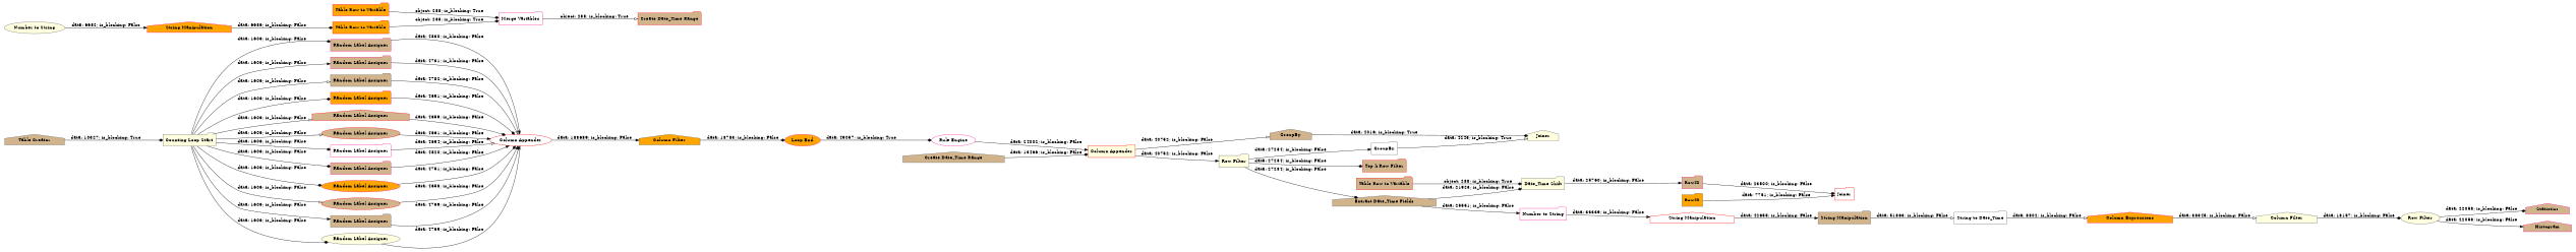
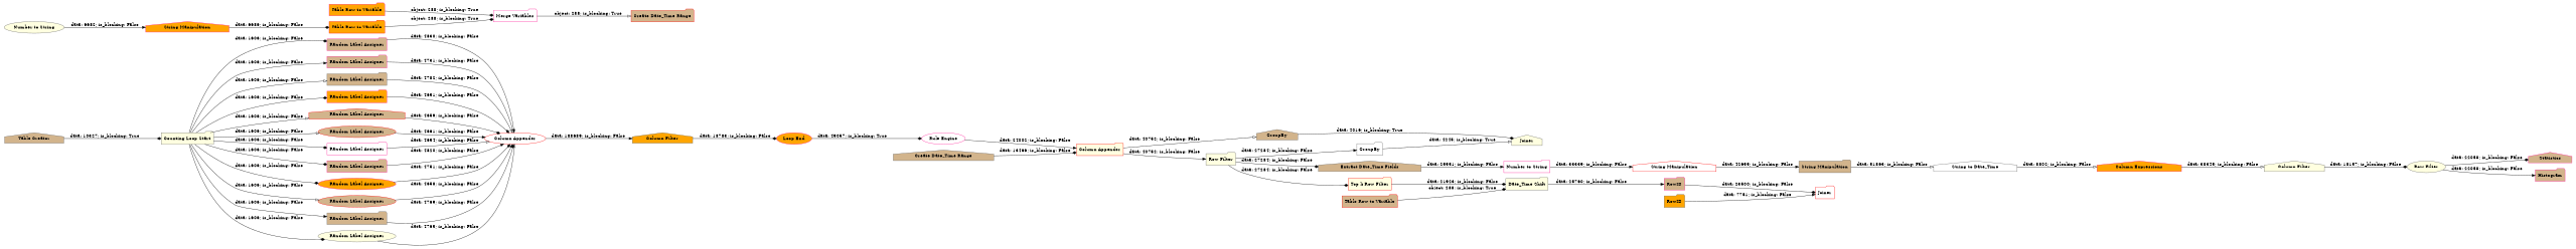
  digraph {
    fontname="DejaVu Serif"
    rankdir=LR
    node [color=gray40 fillcolor=tan fontname="DejaVu Serif" shape=folder style=filled]
    edge [arrowhead=diamond fontname="DejaVu Serif"]
    n1 [fillcolor=lightyellow label="Row Filter" shape=ellipse]
    n2 [color=deeppink label=Statistics shape=house]
-   n3 [color=deeppink label=Histogram shape=house]
+   n3 [color=deeppink label=Histogram]
    n4 [fillcolor=orange label="Column Filter" shape=house]
    n5 [color=deeppink fillcolor=orange label="Loop End" shape=ellipse]
    n6 [color=deeppink fillcolor=white label="Rule Engine" shape=ellipse]
    n7 [color=deeppink label="Random Label Assigner"]
    n8 [color=red fillcolor=white label="Column Appender" shape=ellipse]
    n9 [fillcolor=lightyellow label="Counting Loop Start"]
    n10 [color=deeppink label="Random Label Assigner"]
    n11 [label="Random Label Assigner"]
    n12 [color=deeppink fillcolor=orange label="Random Label Assigner"]
    n13 [color=red label="Random Label Assigner" shape=house]
    n14 [color=red label="Random Label Assigner" shape=ellipse]
    n15 [color=deeppink fillcolor=white label="Random Label Assigner"]
    n16 [color=deeppink label="Random Label Assigner"]
    n17 [color=deeppink fillcolor=orange label="Random Label Assigner" shape=ellipse]
    n18 [color=red label="Random Label Assigner" shape=ellipse]
    n19 [label="Random Label Assigner"]
    n20 [fillcolor=lightyellow label="Random Label Assigner" shape=ellipse]
    n21 [color=deeppink label=RowID]
    n22 [color=red fillcolor=white label=Joiner]
    n23 [color=deeppink fillcolor=orange label="String Manipulation" shape=house]
    n24 [color=red fillcolor=orange label="Table Row to Variable"]
    n25 [color=deeppink fillcolor=white label="Merge Variables"]
    n26 [fillcolor=white label=GroupBy]
    n27 [fillcolor=lightyellow label=Joiner shape=house]
    n28 [color=red label="Create Date_Time Range"]
    n29 [color=deeppink fillcolor=orange label="Column Expressions" shape=house]
    n30 [fillcolor=lightyellow label="Column Filter" shape=house]
    n31 [label="Create Date_Time Range" shape=house]
    n32 [color=red fillcolor=lightyellow label="Column Appender"]
    n33 [label=GroupBy shape=house]
    n34 [fillcolor=lightyellow label="Row Filter"]
    n35 [label="Extract Date_Time Fields" shape=house]
-   n36 [color=red label="Top k Row Filter"]
-   n37 [fillcolor=white label="String to Date_Time"]
+   n36 [color=red fillcolor=lightyellow label="Top k Row Filter"]
+   n37 [fillcolor=white label="String to Date_Time" shape=house]
    n38 [label="Table Creator" shape=house]
    n39 [label="String Manipulation"]
    n40 [color=deeppink fillcolor=orange label="Table Row to Variable"]
    n41 [fillcolor=orange label=RowID]
    n42 [color=deeppink fillcolor=white label="Number to String"]
    n43 [color=red fillcolor=white label="String Manipulation" shape=house]
    n44 [fillcolor=lightyellow label="Date_Time Shift"]
    n45 [fillcolor=lightyellow label="Number to String" shape=ellipse]
    n46 [color=red label="Table Row to Variable"]
    n1 -> n2 [label="data: 22058; is_blocking: False"]
    n1 -> n3 [arrowhead=normal label="data: 22058; is_blocking: False"]
    n4 -> n5 [label="data: 18783; is_blocking: False"]
    n5 -> n6 [label="data: 49057; is_blocking: True"]
    n6 -> n32 [arrowhead=normal label="data: 24002; is_blocking: False"]
    n7 -> n8 [arrowhead=normal label="data: 4830; is_blocking: False"]
    n8 -> n4 [arrowhead=normal label="data: 188689; is_blocking: False"]
    n9 -> n7 [label="data: 1606; is_blocking: False"]
    n9 -> n10 [arrowhead=normal label="data: 1606; is_blocking: False"]
    n9 -> n11 [arrowhead=onormal label="data: 1606; is_blocking: False"]
    n9 -> n12 [label="data: 1606; is_blocking: False"]
    n9 -> n13 [arrowhead=onormal label="data: 1606; is_blocking: False"]
    n9 -> n14 [arrowhead=onormal label="data: 1606; is_blocking: False"]
    n9 -> n15 [label="data: 1606; is_blocking: False"]
    n9 -> n16 [label="data: 1606; is_blocking: False"]
    n9 -> n17 [label="data: 1606; is_blocking: False"]
    n9 -> n18 [arrowhead=onormal label="data: 1606; is_blocking: False"]
    n9 -> n19 [arrowhead=normal label="data: 1606; is_blocking: False"]
    n9 -> n20 [label="data: 1606; is_blocking: False"]
    n10 -> n8 [arrowhead=onormal label="data: 4731; is_blocking: False"]
    n11 -> n8 [arrowhead=onormal label="data: 4782; is_blocking: False"]
    n12 -> n8 [label="data: 4651; is_blocking: False"]
    n13 -> n8 [label="data: 4659; is_blocking: False"]
    n14 -> n8 [arrowhead=normal label="data: 4661; is_blocking: False"]
    n15 -> n8 [arrowhead=onormal label="data: 4654; is_blocking: False"]
    n16 -> n8 [arrowhead=normal label="data: 4820; is_blocking: False"]
    n17 -> n8 [label="data: 4751; is_blocking: False"]
    n18 -> n8 [arrowhead=normal label="data: 4658; is_blocking: False"]
    n19 -> n8 [label="data: 4769; is_blocking: False"]
    n20 -> n8 [arrowhead=onormal label="data: 4765; is_blocking: False"]
    n21 -> n22 [label="data: 23500; is_blocking: False"]
    n23 -> n24 [label="data: 6686; is_blocking: False"]
    n24 -> n25 [label="object: 288; is_blocking: True"]
    n25 -> n28 [arrowhead=onormal label="object: 288; is_blocking: True"]
    n26 -> n27 [arrowhead=onormal label="data: 4245; is_blocking: True"]
    n29 -> n30 [arrowhead=onormal label="data: 38345; is_blocking: False"]
    n30 -> n1 [label="data: 18157; is_blocking: False"]
    n31 -> n32 [label="data: 13466; is_blocking: False"]
    n32 -> n33 [arrowhead=onormal label="data: 40752; is_blocking: False"]
    n32 -> n34 [arrowhead=normal label="data: 40752; is_blocking: False"]
    n33 -> n27 [label="data: 4016; is_blocking: True"]
    n34 -> n26 [arrowhead=normal label="data: 27284; is_blocking: False"]
    n34 -> n35 [label="data: 27284; is_blocking: False"]
    n34 -> n36 [label="data: 27284; is_blocking: False"]
    n35 -> n42 [arrowhead=normal label="data: 25551; is_blocking: False"]
-   n35 -> n44 [label="data: 21923; is_blocking: False"]
+   n36 -> n44 [label="data: 21923; is_blocking: False"]
    n37 -> n29 [arrowhead=onormal label="data: 8802; is_blocking: False"]
    n38 -> n9 [label="data: 10327; is_blocking: True"]
    n39 -> n37 [arrowhead=onormal label="data: 51863; is_blocking: False"]
    n40 -> n25 [label="object: 288; is_blocking: True"]
    n41 -> n22 [arrowhead=normal label="data: 7751; is_blocking: False"]
    n42 -> n43 [arrowhead=normal label="data: 33339; is_blocking: False"]
    n43 -> n39 [arrowhead=normal label="data: 42655; is_blocking: False"]
    n44 -> n21 [arrowhead=normal label="data: 25760; is_blocking: False"]
    n45 -> n23 [arrowhead=normal label="data: 6682; is_blocking: False"]
    n46 -> n44 [label="object: 288; is_blocking: True"]
  }
